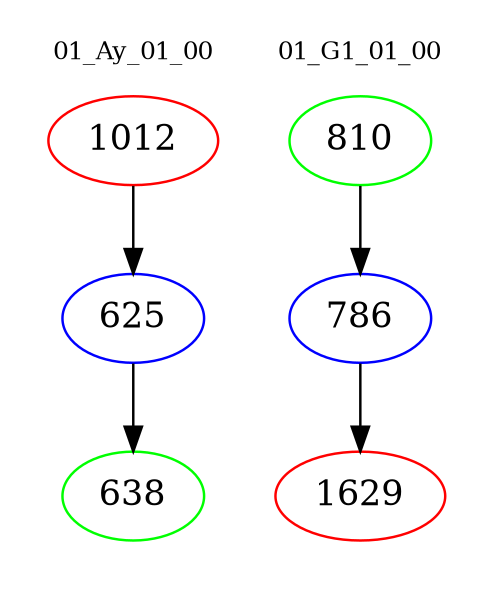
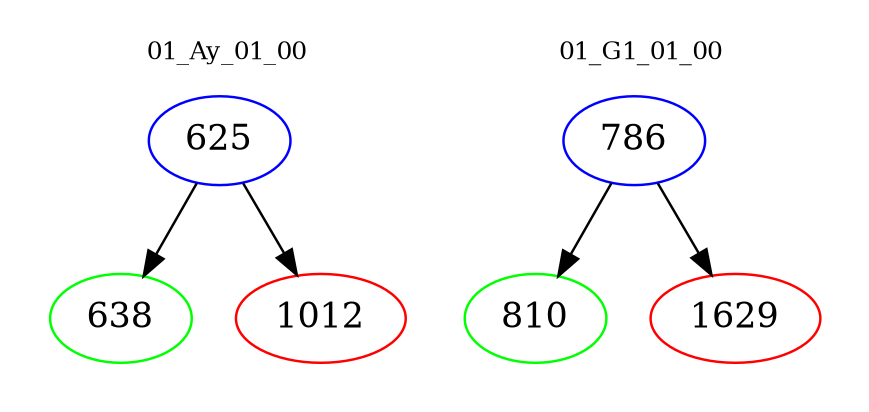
  digraph {
    node [color=blue]
    edge [color=black]
    n1 [label=625]
    n2 [color=green label=638]
    n3 [color=red label=1012]
    n4 [label=786]
    n5 [color=green label=810]
    n6 [color=red label=1629]
    subgraph cluster_1 {
      color=white
      fontsize=10
      label="01_Ay_01_00"
      n1
      n2
      n3
    }
    subgraph cluster_2 {
      color=white
      fontsize=10
      label="01_G1_01_00"
      n4
      n5
      n6
    }
    n1 -> n2
-   n3 -> n1
-   n5 -> n4
+   n1 -> n3
+   n4 -> n5
    n4 -> n6
  }
